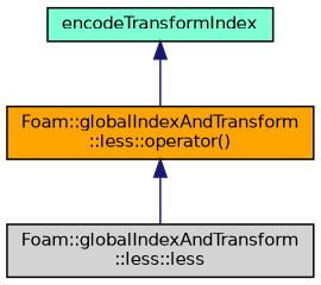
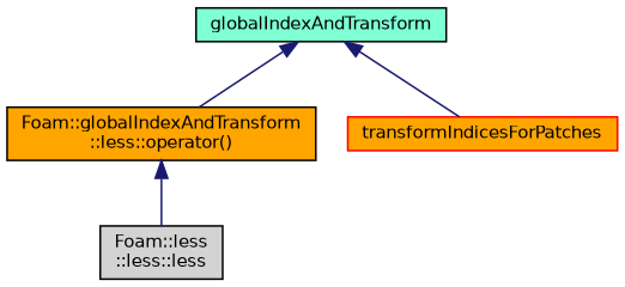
  digraph {
    rankdir=TB
    node [color=black fillcolor=orange fontname=Helvetica fontsize=10 shape=record style=filled]
    edge [color=midnightblue dir=back fontname=Helvetica fontsize=10 labelfontname=Helvetica labelfontsize=10 style=solid]
-   n1 [fillcolor=aquamarine fontcolor=black height=0.2 label=encodeTransformIndex width=0.4]
+   n1 [fillcolor=aquamarine fontcolor=black height=0.2 label=globalIndexAndTransform width=0.4]
    n2 [height=0.2 label="Foam::globalIndexAndTransform\l::less::operator()" width=0.4]
-   n4 [fillcolor=lightgrey height=0.2 label="Foam::globalIndexAndTransform\l::less::less" width=0.4]
+   n3 [color=red height=0.2 label=transformIndicesForPatches width=0.4]
+   n4 [fillcolor=lightgrey height=0.2 label="Foam::less\l::less::less" width=0.4]
    n1 -> n2
+   n1 -> n3
    n2 -> n4
  }
